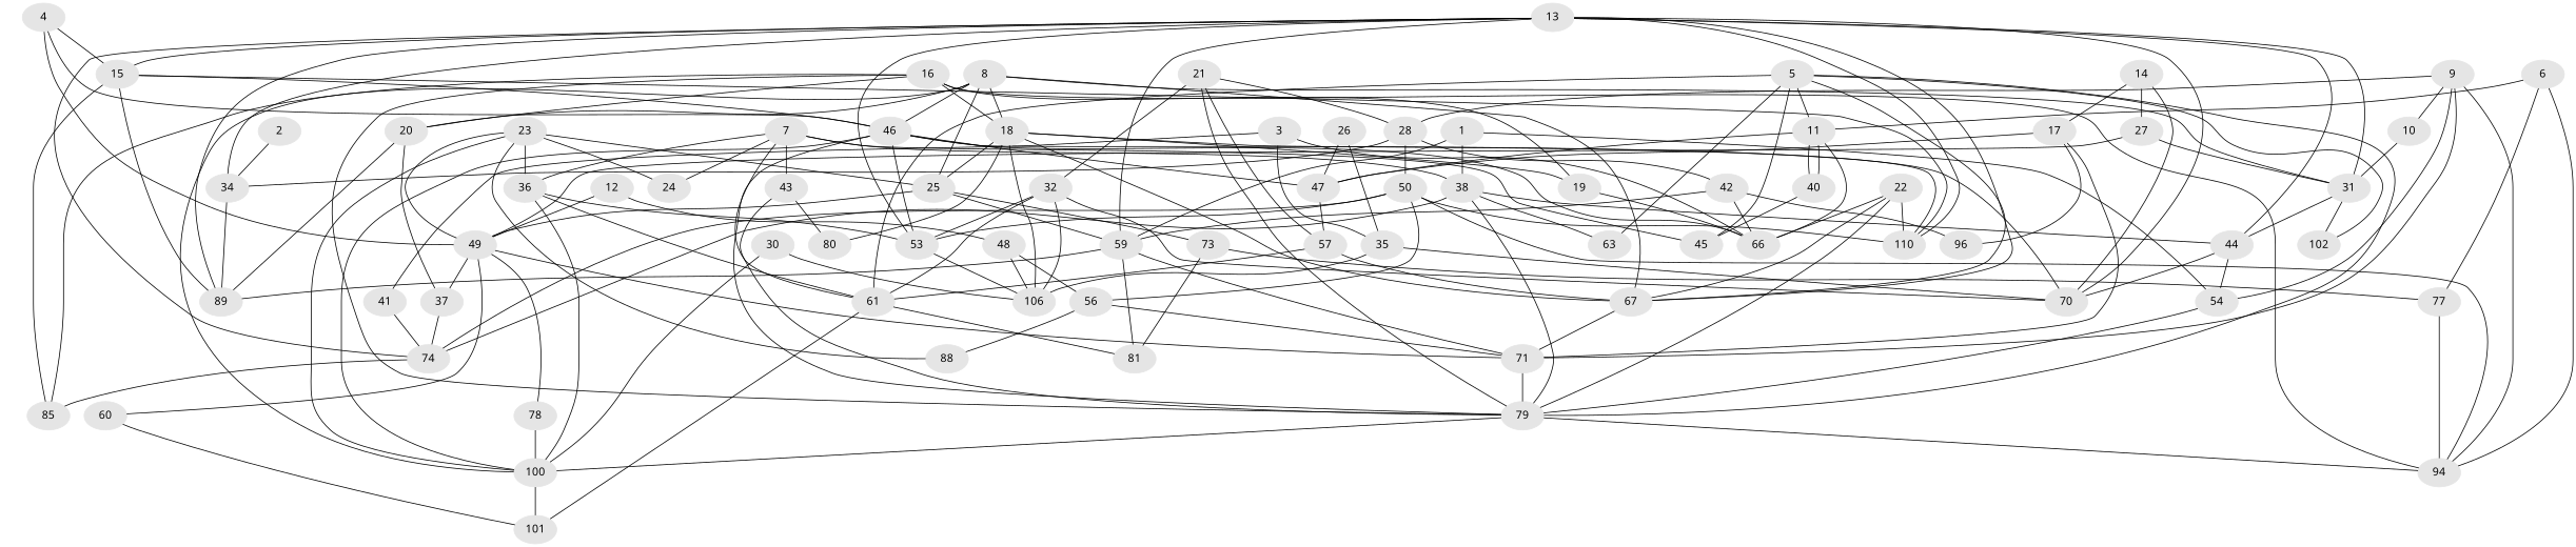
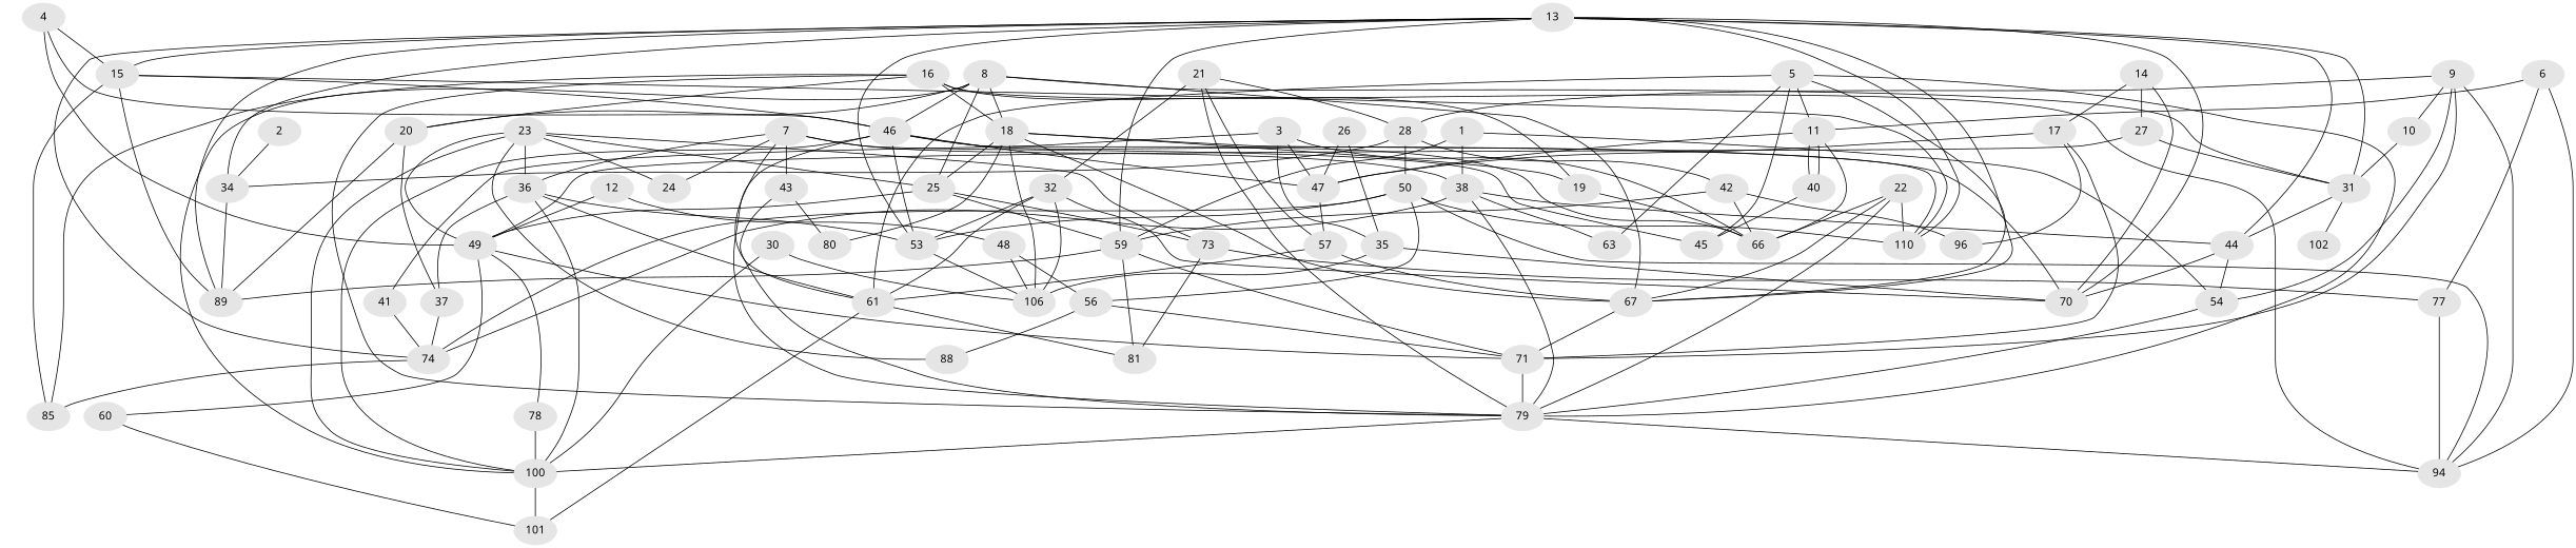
  graph {
    fontname="Noto Sans"
    node [color=gray90 fontname="Noto Sans" style=filled]
    edge [fontname="Noto Sans"]
    n1 [label=38 super="+58"]
    63
    79 [super="+82"]
    44 [super="+52"]
    74 [super="+105"]
    1
    54 [super="+108"]
    59 [super="+72"]
    71 [super="+103"]
    n10 [label=89 super="+98"]
    81
    34 [super="+92"]
    2
    73 [super="+75"]
    77
    3
    35
    41
    47 [super="+65"]
    66
    70 [super="+99"]
    106 [super="+107"]
    57
    4
    15
    46 [super="+109"]
    49 [super="+83"]
    110
    85
    100
    53 [super="+93"]
    60
    78
    5 [super="+97"]
    11 [super="+104"]
    45
    61 [super="+62"]
    67 [super="+87"]
    102
    40
    101
    94
    6
    7 [super="+29"]
    24
    36 [super="+51"]
    43
    37
    80
    18 [super="+76"]
    25 [super="+95"]
    19
    8
    20
    31 [super="+86"]
    9 [super="+90"]
    10
    28 [super="+55"]
    42
    50 [super="+68"]
    12
    48
    56
    13 [super="+64"]
    14 [super="+33"]
    17
    27
    96
    16 [super="+38"]
    21 [super="+69"]
    32 [super="+89"]
    22
    23
    88
    26
    30
    n1 -- 63
    n1 -- 79
    n1 -- 44
    n1 -- 74
    79 -- 100
    79 -- 94
    44 -- 54
    44 -- 70
    74 -- 85
    1 -- n1
    1 -- 54
    1 -- 59
    54 -- 79
    59 -- 71
    59 -- n10
    59 -- 81
    71 -- 79
    34 -- n10
    2 -- 34
    73 -- 81
    73 -- 77
    77 -- 94
    3 -- 35
    3 -- 41
+   3 -- 47
    3 -- 66
    35 -- 70
    35 -- 106 [weight=2]
    41 -- 74
    47 -- 57
    57 -- 61
    57 -- 67
    4 -- 15
    4 -- 46
    4 -- 49
    15 -- n10
    15 -- 46
    15 -- 110
    15 -- 85
    46 -- 79
    46 -- 47
    46 -- 66
    46 -- 110
    46 -- 100
    46 -- 53
    49 -- 71
    49 -- 60
    49 -- 78
    100 -- 101
    53 -- 106
    60 -- 101
    78 -- 100
    5 -- 63
    5 -- 79
    5 -- 11
    5 -- 45 [weight=2]
    5 -- 61
    5 -- 67
-   5 -- 102
    11 -- 47
    11 -- 66
    11 -- 40
    11 -- 40
    61 -- 81
    61 -- 101
    67 -- 71 [weight=2]
    40 -- 45
    6 -- 77
    6 -- 11
    6 -- 94
    7 -- n1
    7 -- 45
    7 -- 61
    7 -- 24
    7 -- 36
    7 -- 43 [weight=2]
    36 -- 100
    36 -- 53
    36 -- 61
-   49 -- 37
+   36 -- 37
    43 -- 79
    43 -- 80
    37 -- 74
    18 -- 70
    18 -- 106
    18 -- 67
    18 -- 80
    18 -- 25
    18 -- 19
    25 -- 59
    25 -- 73
    25 -- 49
    19 -- 66
    8 -- 46
    8 -- 100
    8 -- 67
    8 -- 18
    8 -- 25
    8 -- 20
    8 -- 31
    20 -- n10
    20 -- 37
    31 -- 44
    31 -- 102
    9 -- 54
    9 -- 71
    9 -- 94
    9 -- 10
    9 -- 28
    10 -- 31
    28 -- 34
    28 -- 42
    28 -- 50
    42 -- 59
    42 -- 66
    42 -- 96
    50 -- 74
    50 -- 110
    50 -- 53
    50 -- 94
    50 -- 56
    12 -- 49
    12 -- 48
    48 -- 106
    48 -- 56
    56 -- 71
    56 -- 88
    13 -- 44
    13 -- 74
    13 -- 59
    13 -- n10
    13 -- 34
    13 -- 70
    13 -- 15
    13 -- 110
    13 -- 53
    13 -- 67
    13 -- 31 [weight=2]
    14 -- 70
    14 -- 17
    14 -- 27
    17 -- 71
    17 -- 47
    17 -- 96
    27 -- 49
    27 -- 31
    16 -- 79
    16 -- 85
    16 -- 94 [weight=2]
    16 -- 18
    16 -- 19
    16 -- 20
    21 -- 79
    21 -- 57
    21 -- 28
    21 -- 32
    32 -- 70
    32 -- 106
    32 -- 53
    32 -- 61
    22 -- 79
    22 -- 66
    22 -- 110
    22 -- 67
+   23 -- 73
    23 -- 49
    23 -- 100
    23 -- 24
    23 -- 36
    23 -- 25
    23 -- 88
    26 -- 35
    26 -- 47
    30 -- 106
    30 -- 100
  }
